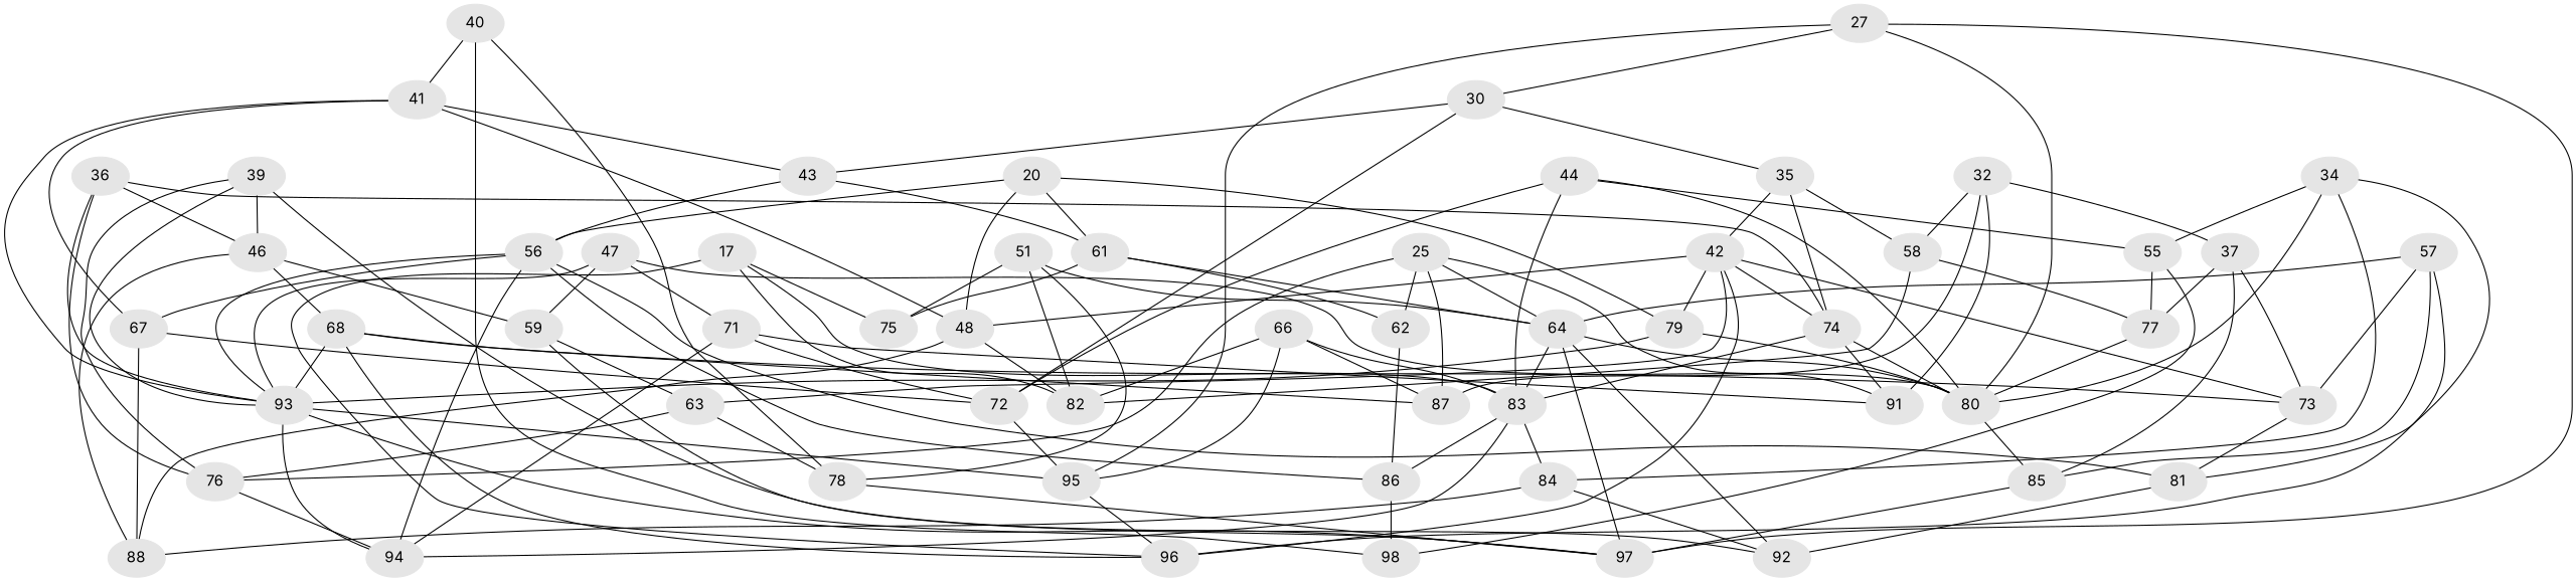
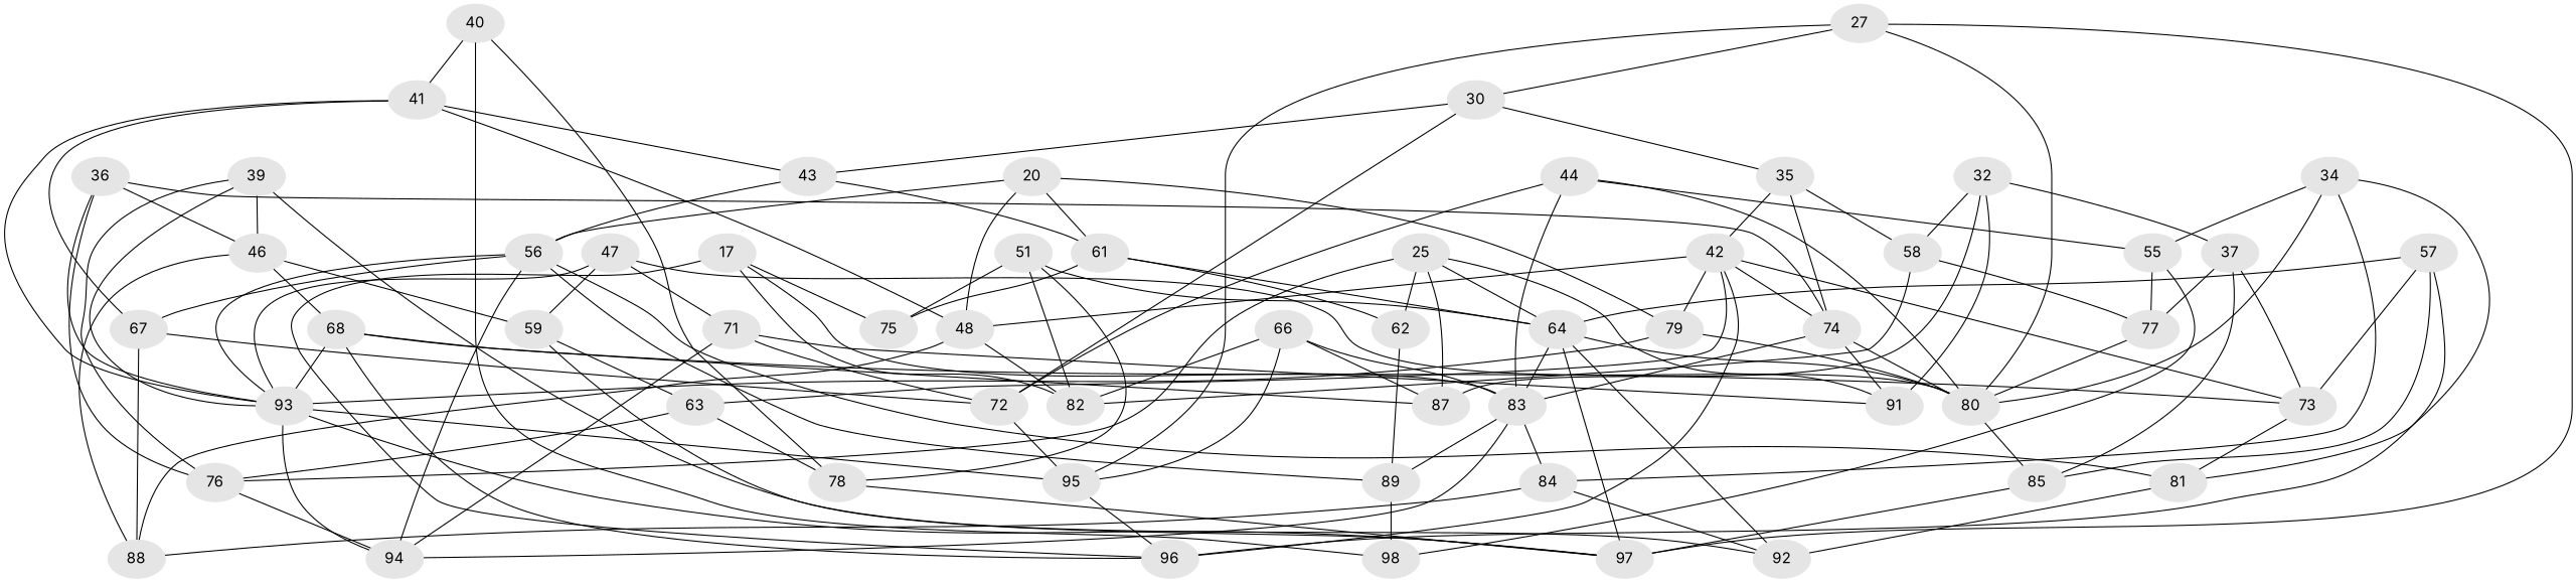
  graph {
    fontname=Inter
    node [color=gray90 fontname=Inter style=filled]
    edge [fontname=Inter]
    17
    75
    82 [super="+45"]
    83 [super="+16+60+29"]
    96 [super="+90"]
    84
-   89 [super="+86" label=86]
+   89 [super="+86"]
    94 [super="+70"]
    48 [super="+11"]
    88
    20
    56 [super="+7+14"]
    61 [super="+49+13"]
    79
    81
    93 [super="+65+53"]
    67
    62
    64 [super="+2+5+26"]
    80 [super="+1+52+38"]
    25 [super="+6"]
    76 [super="+54"]
    87
    91
    97 [super="+10+50"]
    92
    27
    30
    95 [super="+33"]
    35
    43
    72 [super="+9"]
    85
    58 [super="+24"]
    42 [super="+18"]
    74 [super="+19+69"]
    32
    37
    73 [super="+23"]
    77
    34
    55
    98
    63
    46 [super="+28"]
    59
    68 [super="+31"]
    36
    39
    40
    41
    78
    44
    47
    71
    51
    57 [super="+22"]
    66
    17 -- 75
    17 -- 82
    17 -- 83
    17 -- 96
    83 -- 84
    83 -- 89 [weight=2]
    83 -- 94
    84 -- 88
    84 -- 92
    89 -- 98 [weight=2]
    48 -- 82 [weight=2]
    48 -- 88
    20 -- 48
    20 -- 56
    20 -- 61
    20 -- 79
    56 -- 89
    56 -- 94 [weight=2]
    56 -- 81
    56 -- 93
    56 -- 67
    61 -- 75 [weight=2]
    61 -- 62 [weight=2]
    61 -- 64 [weight=2]
    79 -- 93
    79 -- 80
    81 -- 92
    93 -- 94
    93 -- 97 [weight=2]
    93 -- 95
    67 -- 88
    67 -- 72
    62 -- 89
    64 -- 83
    64 -- 80
    64 -- 97 [weight=2]
    64 -- 92
    80 -- 85
    25 -- 62
    25 -- 64
    25 -- 76 [weight=2]
    25 -- 87
    25 -- 91
    76 -- 94
    27 -- 80
    27 -- 97
    27 -- 30
    27 -- 95
    30 -- 35
    30 -- 43
    30 -- 72
    95 -- 96
    35 -- 58
    35 -- 42
    35 -- 74
    43 -- 56
    43 -- 61
    72 -- 95 [weight=2]
    85 -- 97
    58 -- 82
    58 -- 77
    42 -- 96 [weight=2]
    42 -- 48
    42 -- 79
    42 -- 74
    42 -- 73
    42 -- 63
    74 -- 83 [weight=2]
    74 -- 80 [weight=2]
    74 -- 91
    32 -- 87
    32 -- 91
    32 -- 58
    32 -- 37
    37 -- 85
    37 -- 73
    37 -- 77
    73 -- 81
    77 -- 80
    34 -- 84
    34 -- 81
    34 -- 80
    34 -- 55
    55 -- 77
    55 -- 98
    63 -- 76
    63 -- 78
    46 -- 88
    46 -- 59
    46 -- 68 [weight=2]
    59 -- 97
    59 -- 63
    68 -- 96
    68 -- 93 [weight=2]
    68 -- 87
    68 -- 73 [weight=2]
    36 -- 93
    36 -- 76
    36 -- 74
    36 -- 46
    39 -- 93
    39 -- 76
    39 -- 92
    39 -- 46
    40 -- 98
    40 -- 41
    40 -- 78
    41 -- 48
    41 -- 93
    41 -- 67
    41 -- 43
    78 -- 97
    44 -- 83
    44 -- 80
    44 -- 72
    44 -- 55
    47 -- 93
    47 -- 80
    47 -- 59
    47 -- 71
    71 -- 94
    71 -- 91
    71 -- 72
    51 -- 75
    51 -- 82
    51 -- 64
    51 -- 78
    57 -- 96
    57 -- 64 [weight=3]
    57 -- 85
    57 -- 73
    66 -- 82
    66 -- 83
    66 -- 87
    66 -- 95
  }
